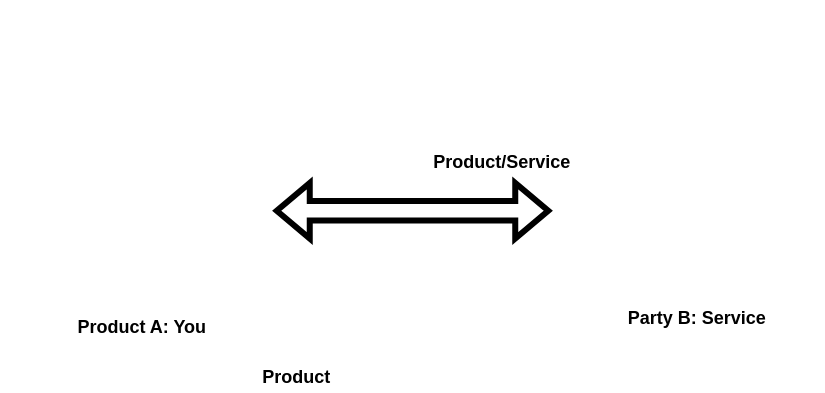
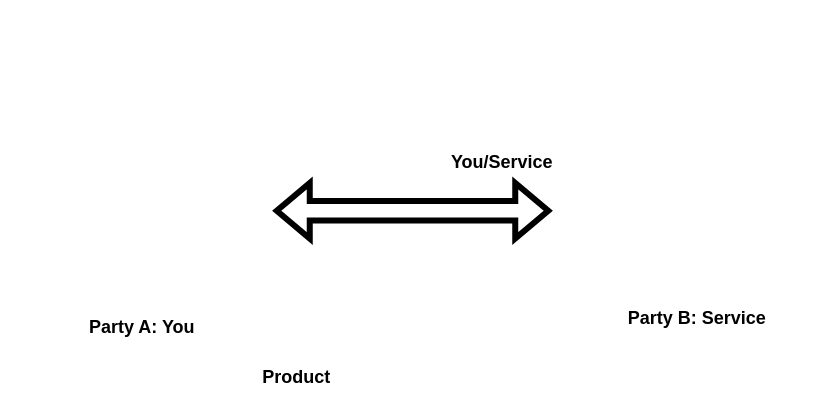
  <mxCell id="0" />
  <mxCell id="1" parent="0" />
  <mxCell id="2" value="" style="group" parent="1" vertex="1" connectable="0"><mxGeometry x="22" y="20" width="506" height="220" as="geometry" /></mxCell>
  <mxCell id="3" value="" style="group" parent="2" vertex="1" connectable="0"><mxGeometry width="498" height="220" as="geometry" /></mxCell>
  <mxCell id="4" value="" style="shape=flexArrow;endArrow=classic;startArrow=classic;html=1;rounded=0;fillColor=none;strokeColor=#000000;strokeWidth=4;" parent="3" edge="1"><mxGeometry width="100" height="100" relative="1" as="geometry"><mxPoint x="160" y="120" as="sourcePoint" /><mxPoint x="345" y="120" as="targetPoint" /></mxGeometry></mxCell>
  <mxCell id="5" style="edgeStyle=orthogonalEdgeStyle;rounded=0;orthogonalLoop=1;jettySize=auto;html=1;exitX=0.5;exitY=1;exitDx=0;exitDy=0;fontColor=default;strokeColor=#000000;strokeWidth=3;" parent="3" edge="1"><mxGeometry relative="1" as="geometry"><mxPoint x="283" y="100" as="sourcePoint" /><mxPoint x="283" y="100" as="targetPoint" /></mxGeometry></mxCell>
- <mxCell id="6" value="&lt;b&gt;Product/Service&lt;/b&gt;" style="shape=image;html=1;verticalAlign=top;verticalLabelPosition=bottom;labelBackgroundColor=none;imageAspect=0;aspect=fixed;image=https://cdn4.iconfinder.com/data/icons/food-and-equipment-outline/32/dish-128.png;fontColor=default;strokeWidth=0;spacingTop=-14;" parent="3" vertex="1"><mxGeometry x="268" width="88" height="88" as="geometry" /></mxCell>
+ <mxCell id="6" value="&lt;b&gt;You/Service&lt;/b&gt;" style="shape=image;html=1;verticalAlign=top;verticalLabelPosition=bottom;labelBackgroundColor=none;imageAspect=0;aspect=fixed;image=https://cdn4.iconfinder.com/data/icons/food-and-equipment-outline/32/dish-128.png;fontColor=default;strokeWidth=0;spacingTop=-14;" parent="3" vertex="1"><mxGeometry x="268" width="88" height="88" as="geometry" /></mxCell>
  <mxCell id="7" value="&lt;b&gt;Product&lt;/b&gt;" style="shape=image;html=1;verticalAlign=top;verticalLabelPosition=bottom;labelBackgroundColor=none;imageAspect=0;aspect=fixed;image=https://cdn4.iconfinder.com/data/icons/48-bubbles/48/07.Wallet-128.png;fontColor=default;strokeWidth=5;spacingTop=-3;imageBorder=none;" parent="3" vertex="1"><mxGeometry x="140" y="150" width="70" height="70" as="geometry" /></mxCell>
  <mxCell id="8" value="&lt;b&gt;Party B: Service&lt;/b&gt;" style="shape=image;html=1;verticalAlign=top;verticalLabelPosition=bottom;labelBackgroundColor=none;imageAspect=0;aspect=fixed;image=https://cdn1.iconfinder.com/data/icons/ionicons-outline-vol-2/512/restaurant-outline-128.png" parent="2" vertex="1"><mxGeometry x="378" y="50" width="128" height="128" as="geometry" /></mxCell>
- <mxCell id="9" value="&lt;b&gt;Product A: You&lt;/b&gt;" style="shape=image;html=1;verticalAlign=top;verticalLabelPosition=bottom;labelBackgroundColor=none;imageAspect=0;aspect=fixed;image=https://cdn0.iconfinder.com/data/icons/phosphor-regular-vol-3/256/mask-happy-128.png;imageBackground=none;fontColor=default;" parent="1" vertex="1"><mxGeometry x="20" y="56" width="148" height="148" as="geometry" /></mxCell>
+ <mxCell id="9" value="&lt;b&gt;Party A: You&lt;/b&gt;" style="shape=image;html=1;verticalAlign=top;verticalLabelPosition=bottom;labelBackgroundColor=none;imageAspect=0;aspect=fixed;image=https://cdn0.iconfinder.com/data/icons/phosphor-regular-vol-3/256/mask-happy-128.png;imageBackground=none;fontColor=default;" parent="1" vertex="1"><mxGeometry x="20" y="56" width="148" height="148" as="geometry" /></mxCell>
